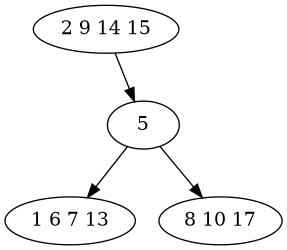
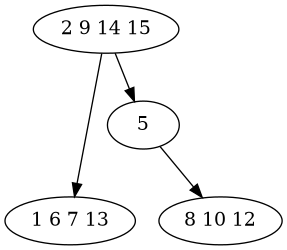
  digraph {
    n1 [label="2 9 14 15"]
    n2 [label=5]
    n3 [label="1 6 7 13"]
-   n4 [label="8 10 17"]
+   n4 [label="8 10 12"]
    n1 -> n2
-   n2 -> n3
+   n1 -> n3
    n2 -> n4
  }
